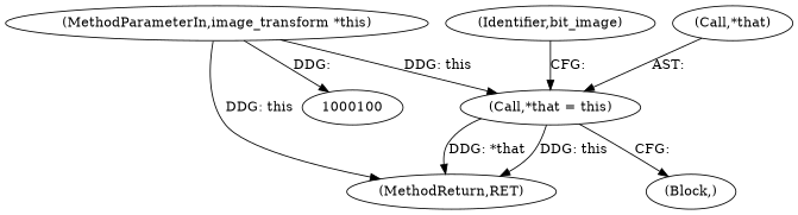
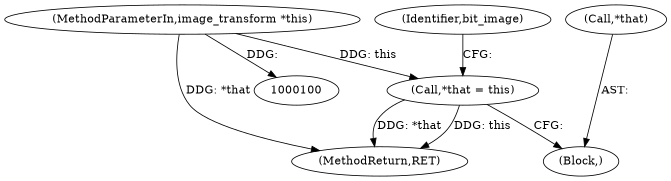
  digraph {
    n1 [label="(Call,*that = this)"]
    n2 [label="(MethodReturn,RET)"]
    n3 [label="(Block,)"]
    n4 [label="(MethodParameterIn,image_transform *this)"]
    1000100
    n6 [label="(Identifier,bit_image)"]
    n7 [label="(Call,*that)"]
    n1 -> n2 [label="DDG: this"]
    n1 -> n2 [label="DDG: *that"]
    n1 -> n3 [label="CFG: "]
    n4 -> n1 [label="DDG: this"]
-   n4 -> n2 [label="DDG: this"]
+   n4 -> n2 [label="DDG: *that"]
    n4 -> 1000100 [label="DDG: "]
    n6 -> n1 [label="CFG: "]
-   n7 -> n1 [label="AST: "]
+   n7 -> n3 [label="AST: "]
  }
